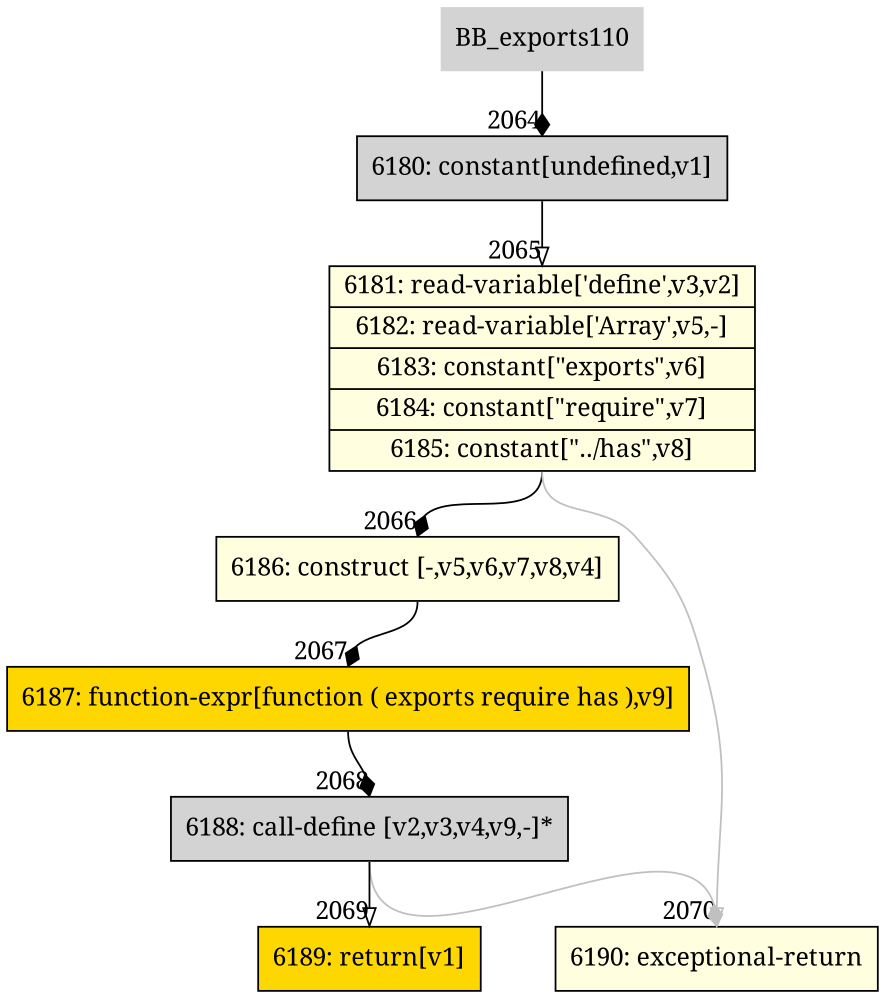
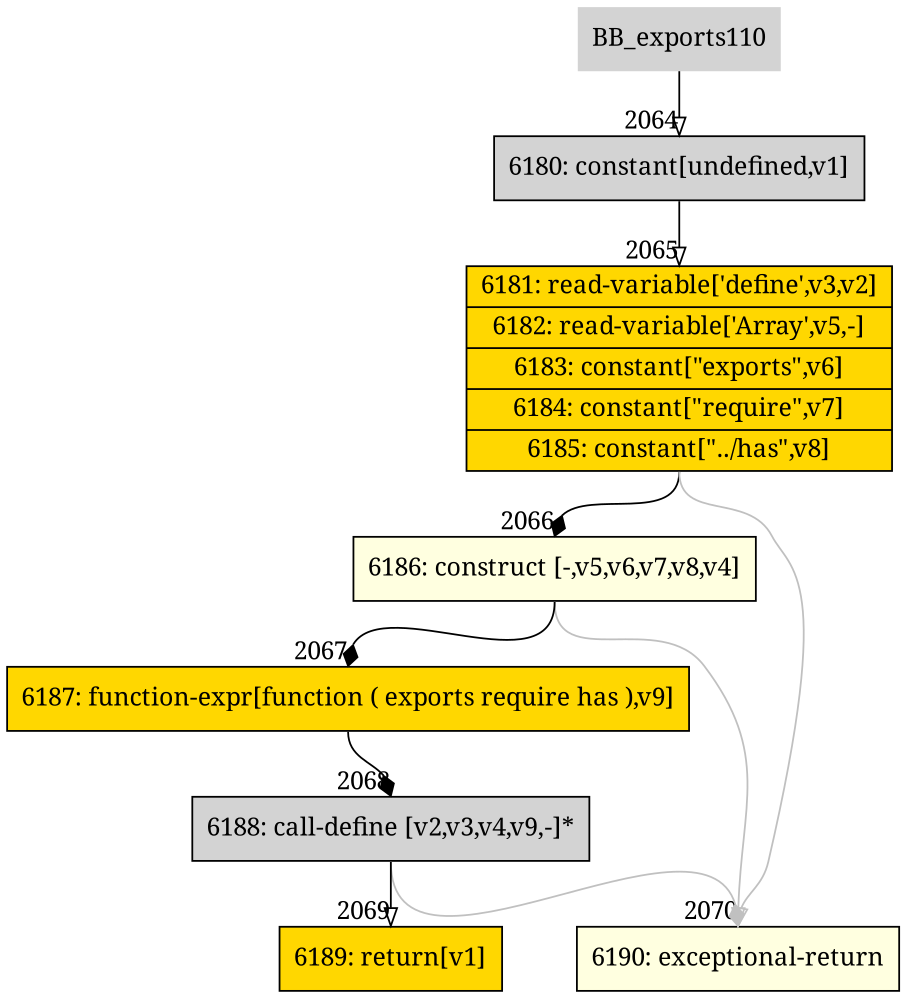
  digraph {
    fontname="Noto Serif"
    rankdir=TD
    node [fillcolor=lightgrey fontname="Noto Serif" shape=record style=filled]
    edge [arrowhead=onormal fontname="Noto Serif" headport=n tailport=s]
    n1 [label=BB_exports110 shape=none]
    n2 [label="{6180: constant[undefined,v1]}"]
-   n3 [fillcolor=lightyellow label="{6181: read-variable['define',v3,v2]|6182: read-variable['Array',v5,-]|6183: constant[\"exports\",v6]|6184: constant[\"require\",v7]|6185: constant[\"../has\",v8]}"]
+   n3 [fillcolor=gold label="{6181: read-variable['define',v3,v2]|6182: read-variable['Array',v5,-]|6183: constant[\"exports\",v6]|6184: constant[\"require\",v7]|6185: constant[\"../has\",v8]}"]
    n4 [fillcolor=lightyellow label="{6186: construct [-,v5,v6,v7,v8,v4]}"]
    n5 [fillcolor=lightyellow label="{6190: exceptional-return}"]
    n6 [fillcolor=gold label="{6187: function-expr[function ( exports require has ),v9]}"]
    n7 [label="{6188: call-define [v2,v3,v4,v9,-]*}"]
    n8 [fillcolor=gold label="{6189: return[v1]}"]
-   n1 -> n2 [arrowhead=diamond headlabel="    2064"]
+   n1 -> n2 [headlabel="    2064"]
    n2 -> n3 [headlabel="      2065"]
    n3 -> n4 [arrowhead=diamond headlabel="      2066"]
    n3 -> n5 [color=gray headlabel="      2070"]
+   n4 -> n5 [color=gray]
    n4 -> n6 [arrowhead=diamond headlabel="      2067"]
    n6 -> n7 [arrowhead=diamond headlabel="      2068"]
    n7 -> n5 [arrowhead=diamond color=gray]
    n7 -> n8 [headlabel="      2069"]
  }
